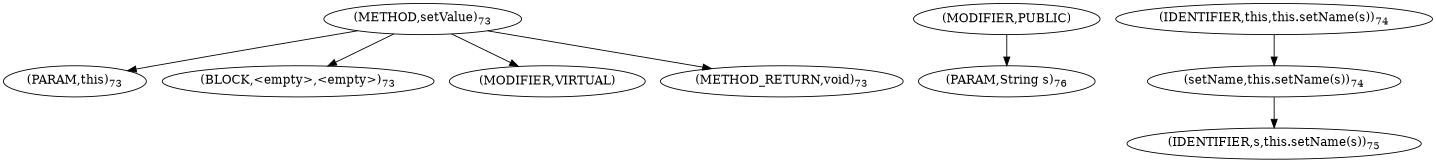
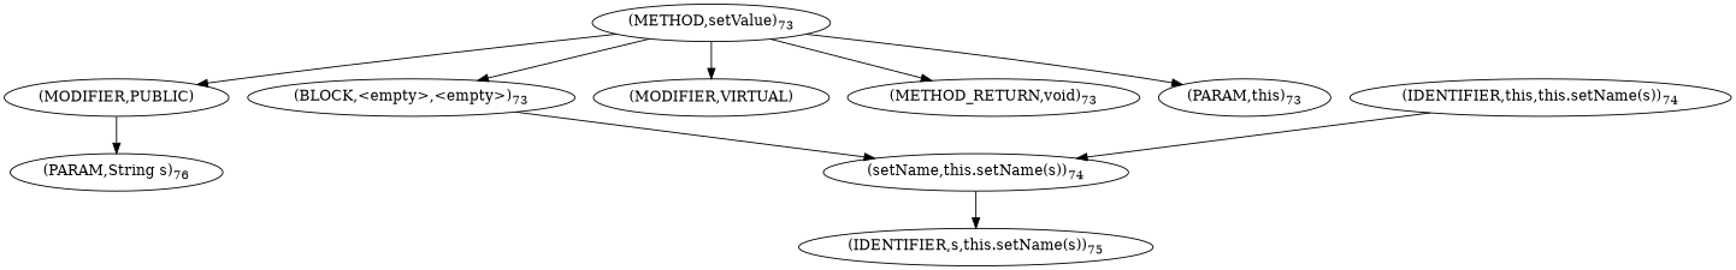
  digraph {
    n1 [label=<(METHOD,setValue)<SUB>73</SUB>>]
    n2 [label=<(PARAM,this)<SUB>73</SUB>>]
    n3 [label=<(BLOCK,&lt;empty&gt;,&lt;empty&gt;)<SUB>73</SUB>>]
    n4 [label=<(MODIFIER,PUBLIC)>]
    n5 [label=<(MODIFIER,VIRTUAL)>]
    n6 [label=<(METHOD_RETURN,void)<SUB>73</SUB>>]
    n7 [label=<(PARAM,String s)<SUB>76</SUB>>]
    n8 [label=<(setName,this.setName(s))<SUB>74</SUB>>]
    n9 [label=<(IDENTIFIER,s,this.setName(s))<SUB>75</SUB>>]
    n10 [label=<(IDENTIFIER,this,this.setName(s))<SUB>74</SUB>>]
    n1 -> n2
    n1 -> n3
+   n1 -> n4
    n1 -> n5
    n1 -> n6
+   n3 -> n8
    n4 -> n7
    n8 -> n9
    n10 -> n8
  }
